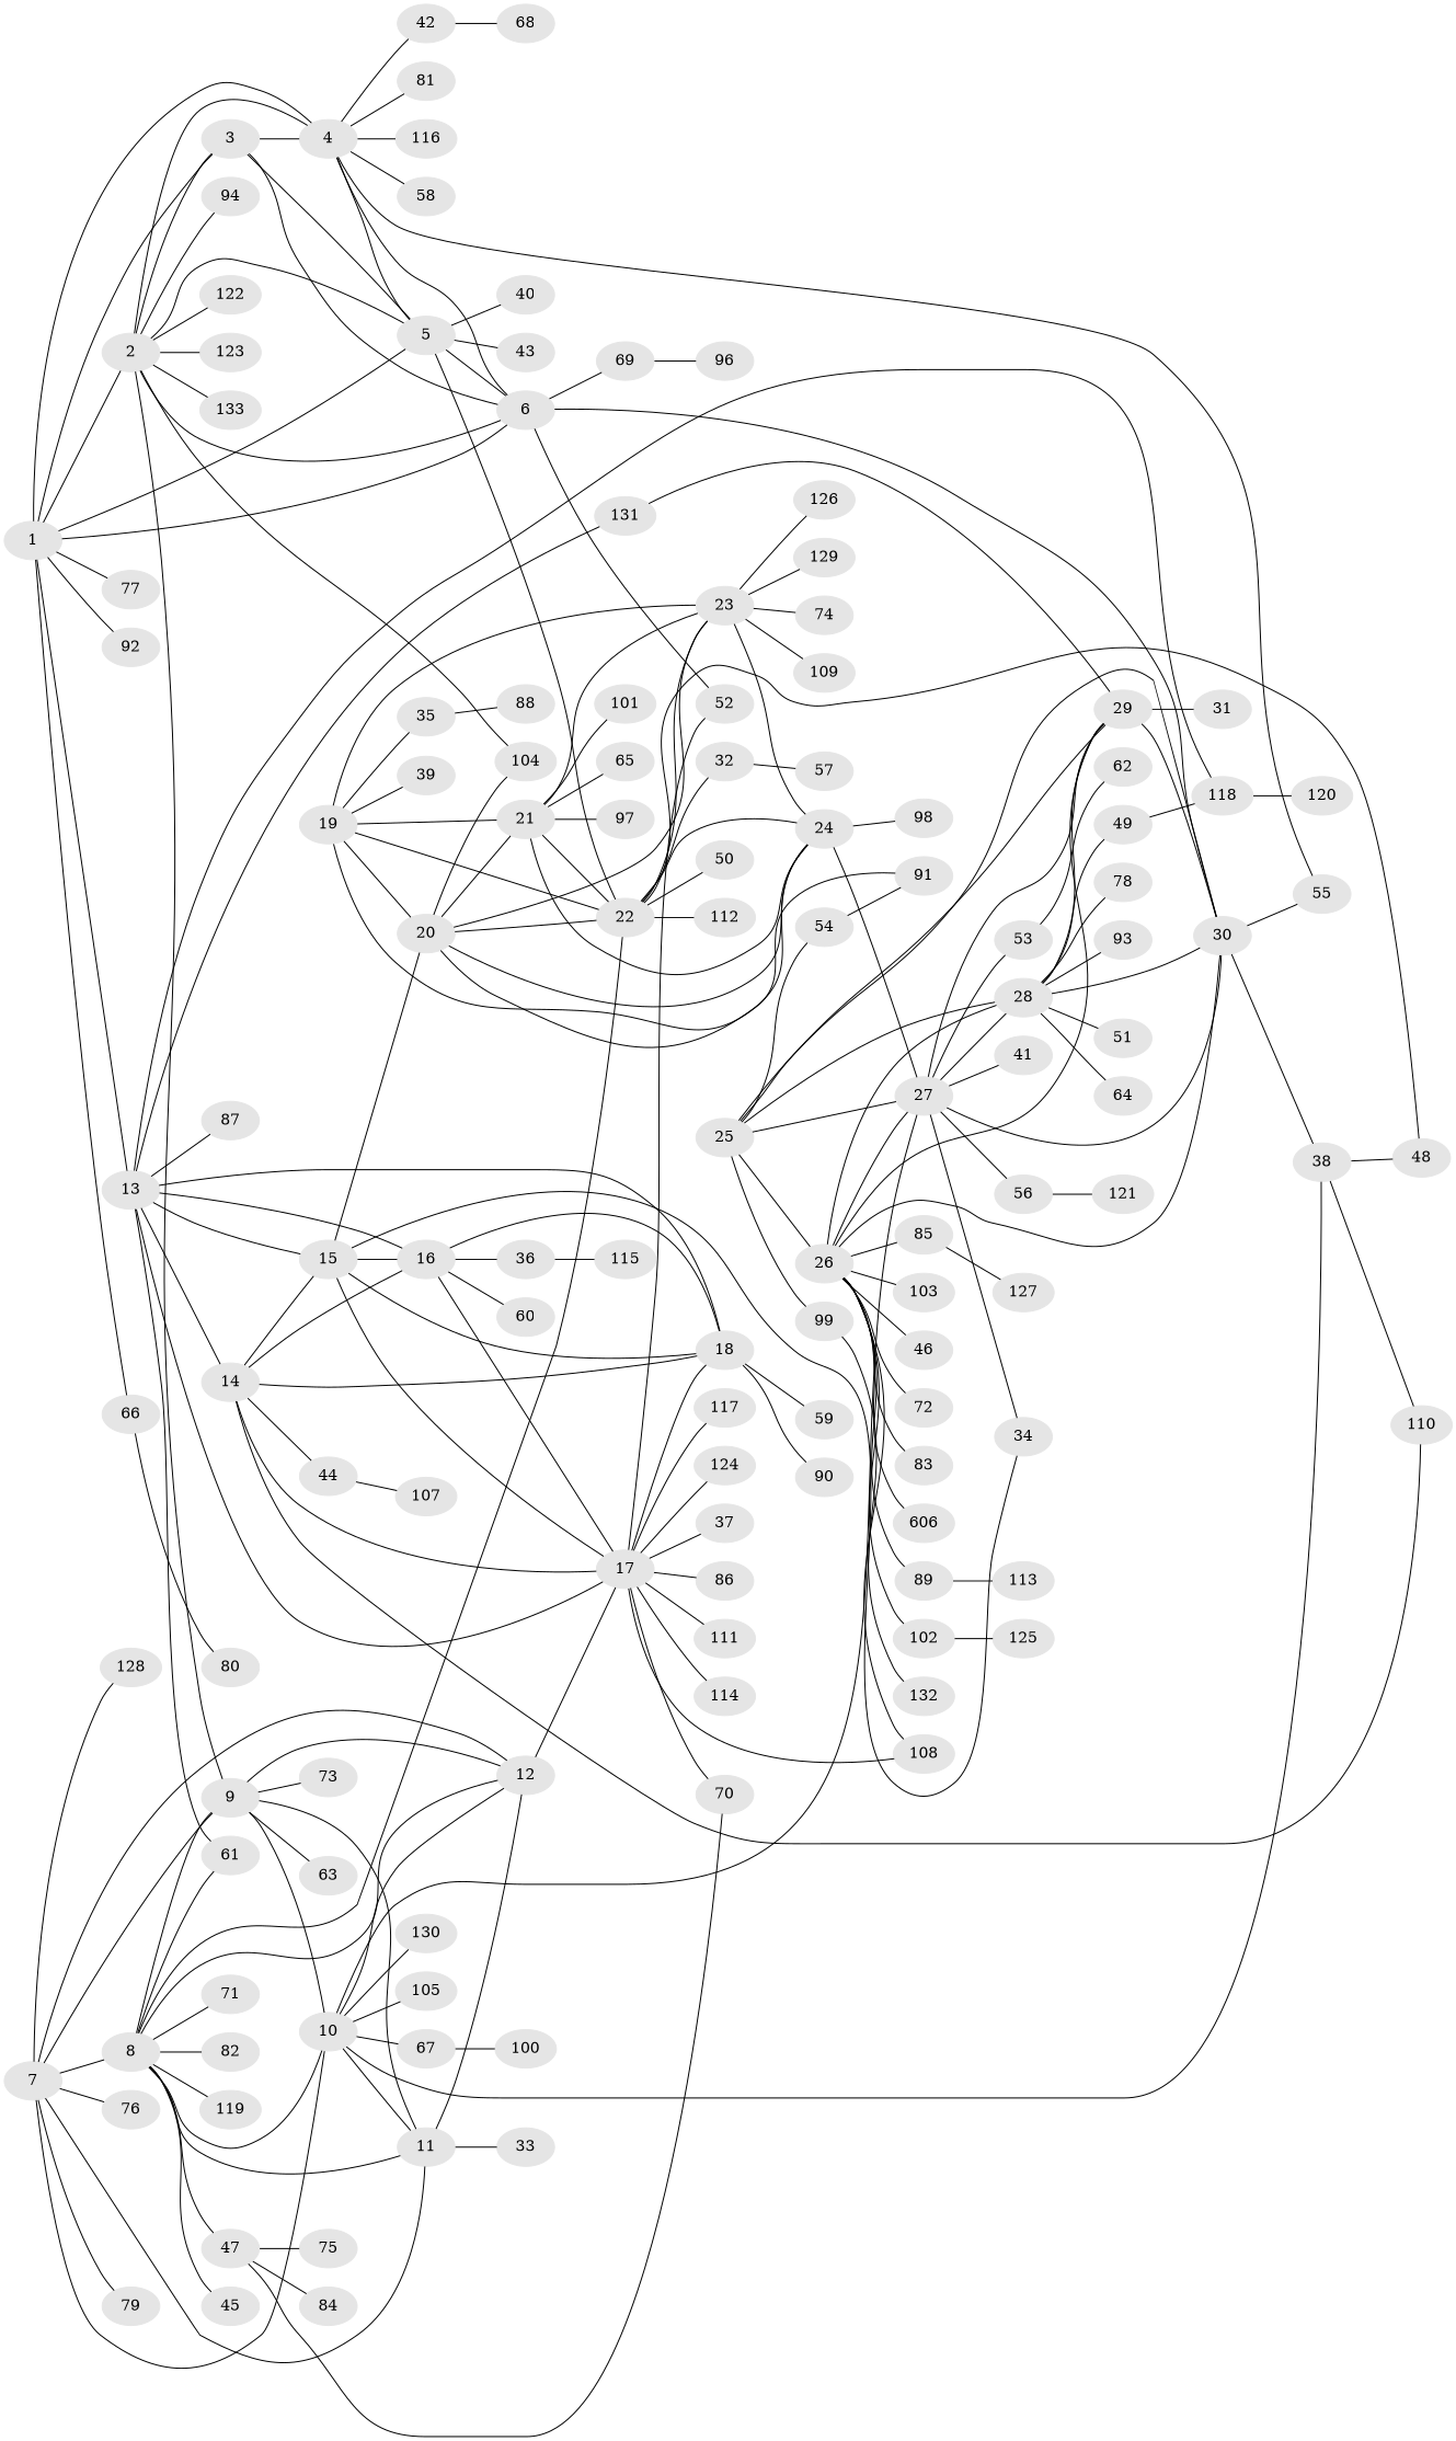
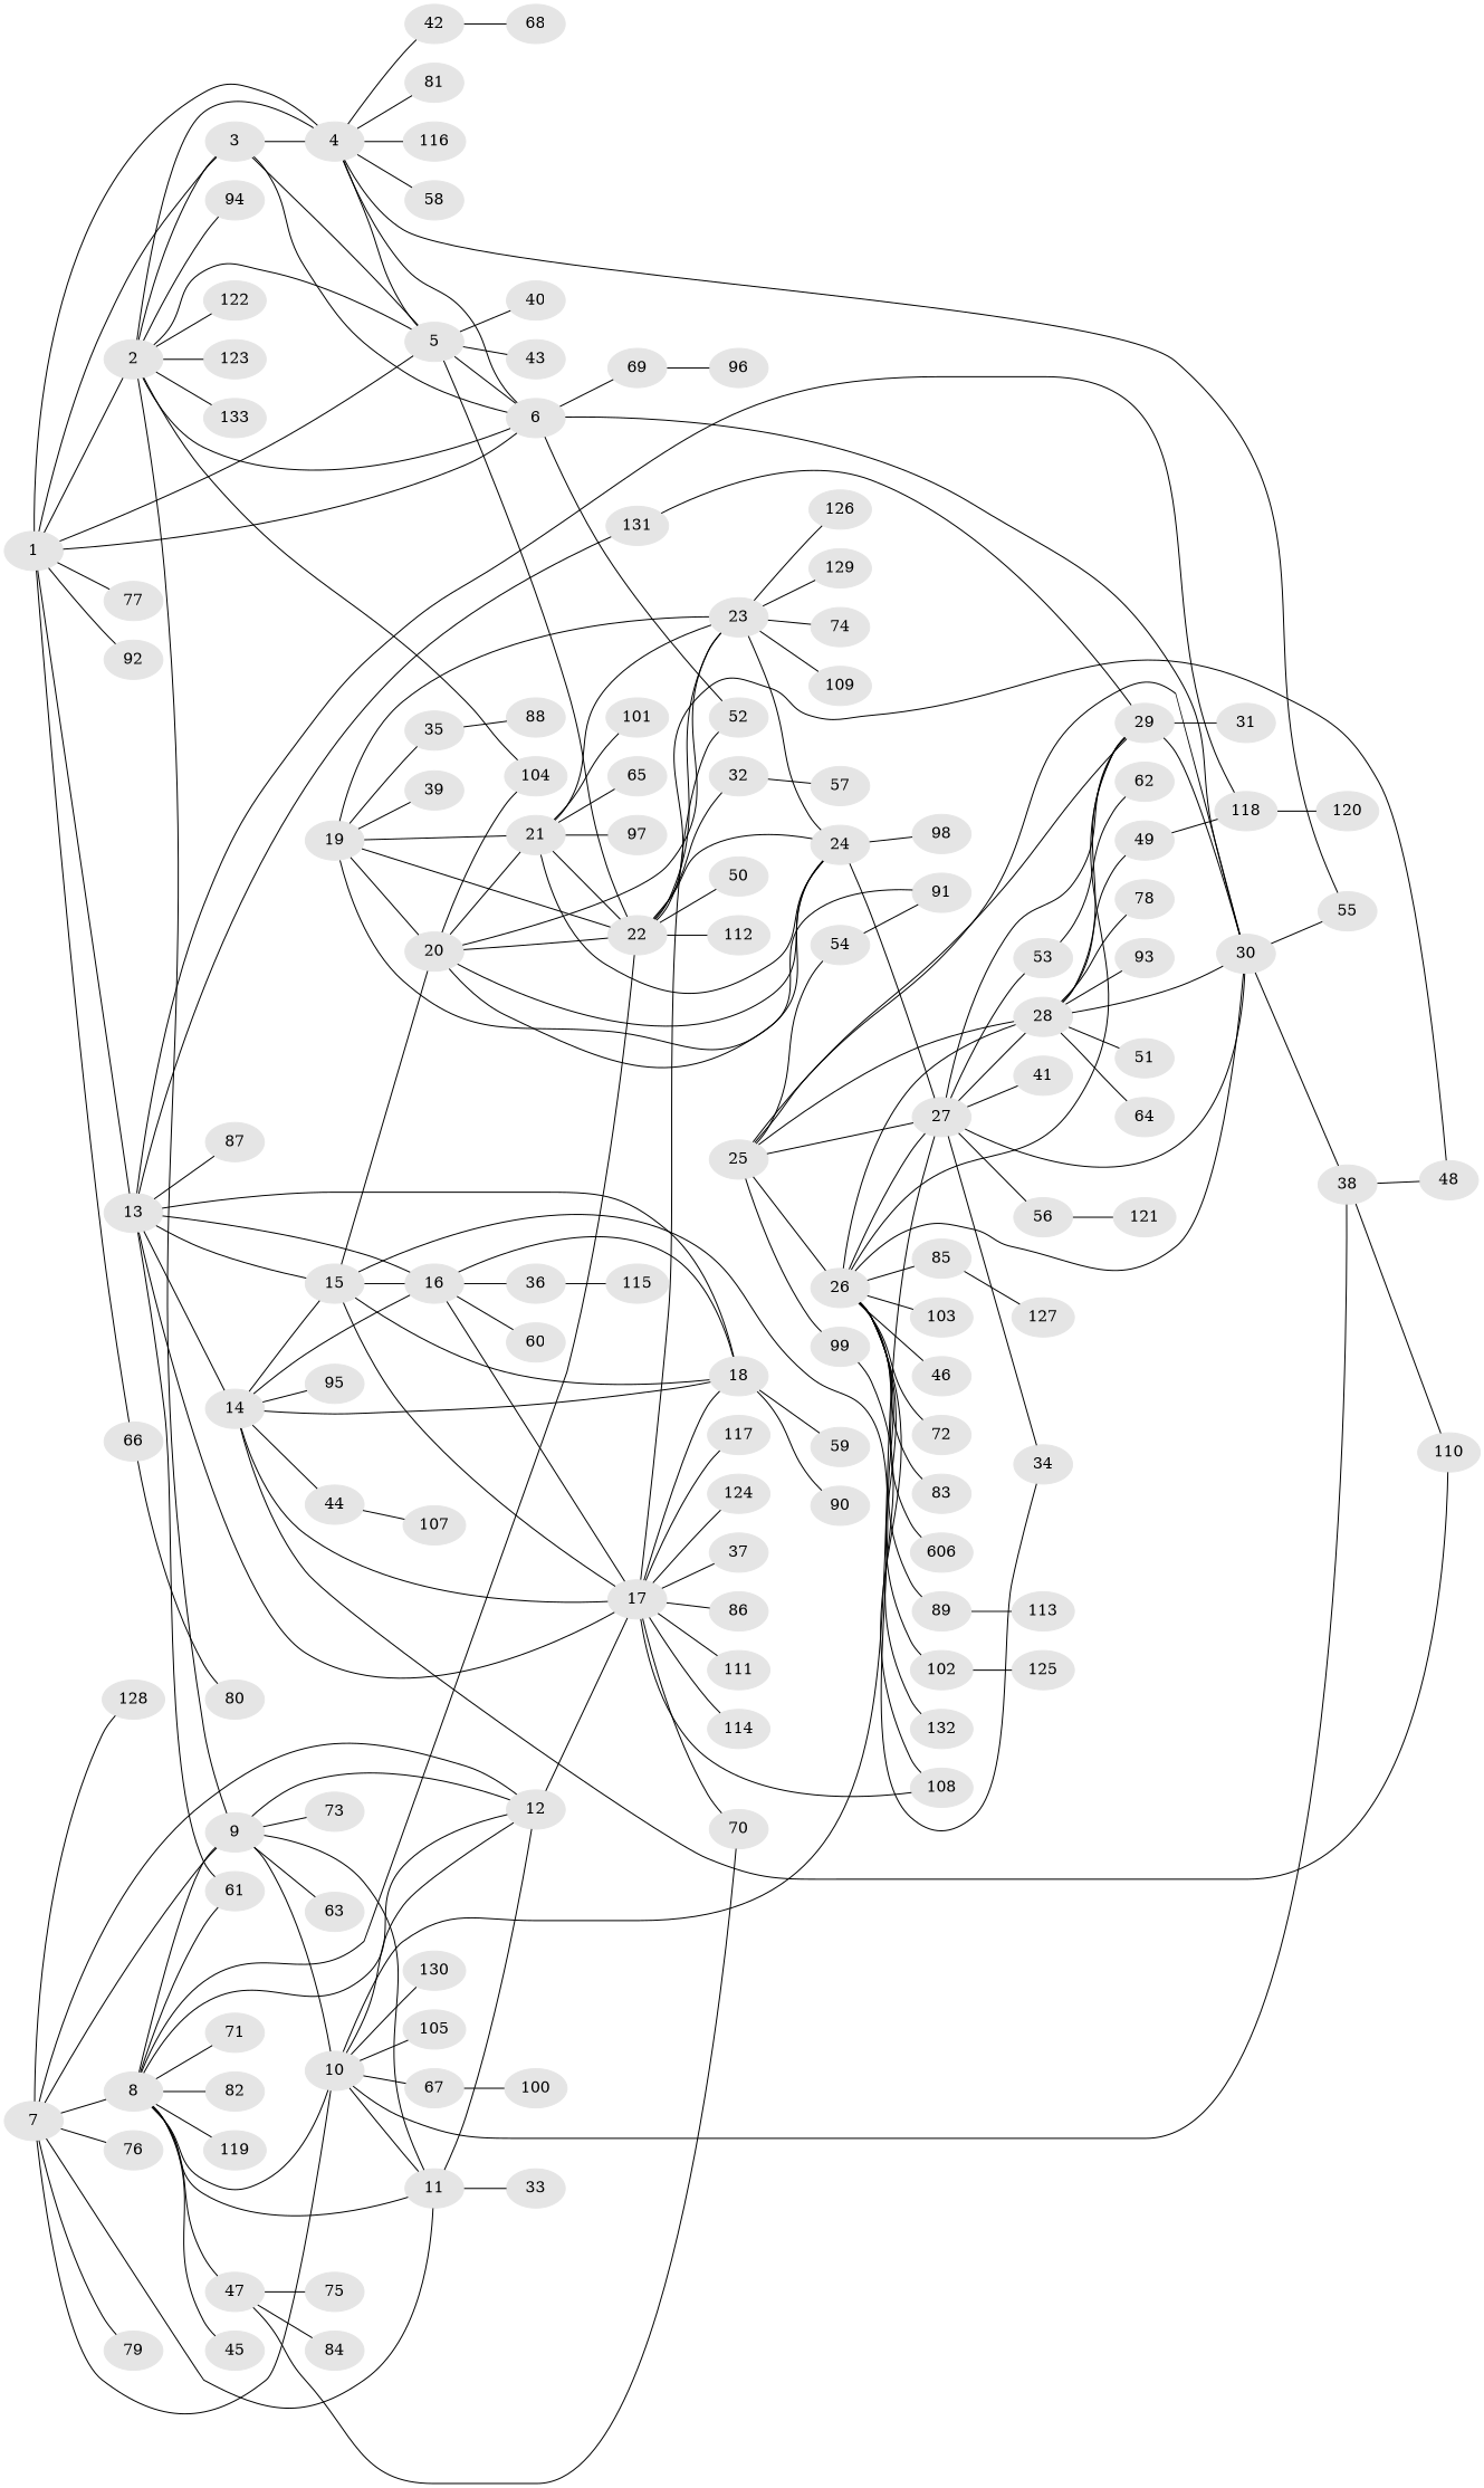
  graph {
    rankdir=LR
    node [color=gray90 style=filled]
    1
    2
    3
    4
    5
    6
    13
    66
    77
    92
    9
    94
    104
    122
    123
    133
    42
    55
    58
    81
    116
    22
    40
    43
    30
    52
    69
    61
    17
    14
    15
    16
    18
    87
    118
    131
    80
    10
    11
    12
    63
    73
    68
    23
    24
    32
    48
    50
    112
    38
    96
    7
    8
    76
    79
    128
    45
    47
    71
    82
    119
    27
    67
    105
    130
    33
    70
    75
    84
    29
    34
    28
    41
    53
    56
    110
    100
    37
    86
    108
    111
    114
    117
    124
    44
+   95
    20
    36
    60
    59
    90
    120
    107
    21
    91
    31
    115
    19
    35
    39
    65
    97
    101
    74
    109
    126
    129
    98
    88
    57
    25
    26
    54
    99
    46
    72
    83
    85
    89
    102
    103
    n122 [label=606]
    49
    51
    64
    78
    93
    132
    127
    113
    125
    62
    121
    1 -- 2
    1 -- 3
    1 -- 4
    1 -- 5
    1 -- 6
    1 -- 13
    1 -- 66
    1 -- 77
    1 -- 92
    2 -- 3
    2 -- 4
    2 -- 5
    2 -- 6
    2 -- 9
    2 -- 94
    2 -- 104
    2 -- 122
    2 -- 123
    2 -- 133
    3 -- 4
    3 -- 5
    3 -- 6
    4 -- 5
    4 -- 6
    4 -- 42
    4 -- 55
    4 -- 58
    4 -- 81
    4 -- 116
    5 -- 6
    5 -- 22
    5 -- 40
    5 -- 43
    6 -- 30
    6 -- 52
    6 -- 69
    13 -- 61
    13 -- 17
    13 -- 14
    13 -- 15
    13 -- 16
    13 -- 18
    13 -- 87
    13 -- 118
    13 -- 131
    66 -- 80
    9 -- 10
    9 -- 11
    9 -- 12
    9 -- 63
    9 -- 73
    42 -- 68
    22 -- 23
    22 -- 24
    22 -- 32
    22 -- 48
    22 -- 50
    22 -- 112
    30 -- 55
    30 -- 38
    69 -- 96
    17 -- 52
    17 -- 18
    17 -- 70
    17 -- 37
    17 -- 86
    17 -- 108
    17 -- 111
    17 -- 114
    17 -- 117
    17 -- 124
    14 -- 17
    14 -- 15
    14 -- 16
    14 -- 18
    14 -- 110
    14 -- 44
+   14 -- 95
    15 -- 17
    15 -- 16
    15 -- 18
    15 -- 34
    15 -- 20
    16 -- 17
    16 -- 18
    16 -- 36
    16 -- 60
    18 -- 59
    18 -- 90
    118 -- 120
    131 -- 29
    10 -- 11
    10 -- 12
    10 -- 38
    10 -- 27
    10 -- 67
    10 -- 105
    10 -- 130
    11 -- 12
    11 -- 33
    12 -- 17
    23 -- 24
    23 -- 74
    23 -- 109
    23 -- 126
    23 -- 129
    24 -- 27
    24 -- 98
    32 -- 57
    38 -- 48
    38 -- 110
    7 -- 9
    7 -- 10
    7 -- 11
    7 -- 12
    7 -- 8
    7 -- 76
    7 -- 79
    7 -- 128
    8 -- 9
    8 -- 22
    8 -- 61
    8 -- 10
    8 -- 11
    8 -- 12
    8 -- 45
    8 -- 47
    8 -- 71
    8 -- 82
    8 -- 119
    47 -- 70
    47 -- 75
    47 -- 84
    27 -- 30
    27 -- 29
    27 -- 34
    27 -- 28
    27 -- 41
    27 -- 53
    27 -- 56
    67 -- 100
    29 -- 30
    29 -- 31
    28 -- 30
    28 -- 29
    28 -- 49
    28 -- 51
    28 -- 64
    28 -- 78
    28 -- 93
    53 -- 62
    56 -- 121
    44 -- 107
    20 -- 104
    20 -- 22
    20 -- 23
    20 -- 24
    20 -- 21
    20 -- 91
    36 -- 115
    21 -- 22
    21 -- 23
    21 -- 24
    21 -- 65
    21 -- 97
    21 -- 101
    19 -- 22
    19 -- 23
    19 -- 24
    19 -- 20
    19 -- 21
    19 -- 35
    19 -- 39
    35 -- 88
    25 -- 30
    25 -- 27
    25 -- 29
    25 -- 28
    25 -- 26
    25 -- 54
    25 -- 99
    26 -- 30
    26 -- 27
    26 -- 29
    26 -- 28
    26 -- 108
    26 -- 46
    26 -- 72
    26 -- 83
    26 -- 85
    26 -- 89
    26 -- 102
    26 -- 103
    26 -- n122
    54 -- 91
    99 -- 132
    85 -- 127
    89 -- 113
    102 -- 125
    49 -- 118
  }
